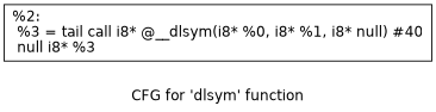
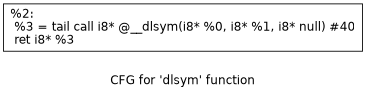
  digraph {
    label="CFG for 'dlsym' function"
    fontname="DejaVu Sans"
-   n1 [label="{%2:\l  %3 = tail call i8* @__dlsym(i8* %0, i8* %1, i8* null) #40\l  null i8* %3\l}" shape=record fontname="DejaVu Sans"]
+   n1 [label="{%2:\l  %3 = tail call i8* @__dlsym(i8* %0, i8* %1, i8* null) #40\l  ret i8* %3\l}" shape=record fontname="DejaVu Sans"]
  }
